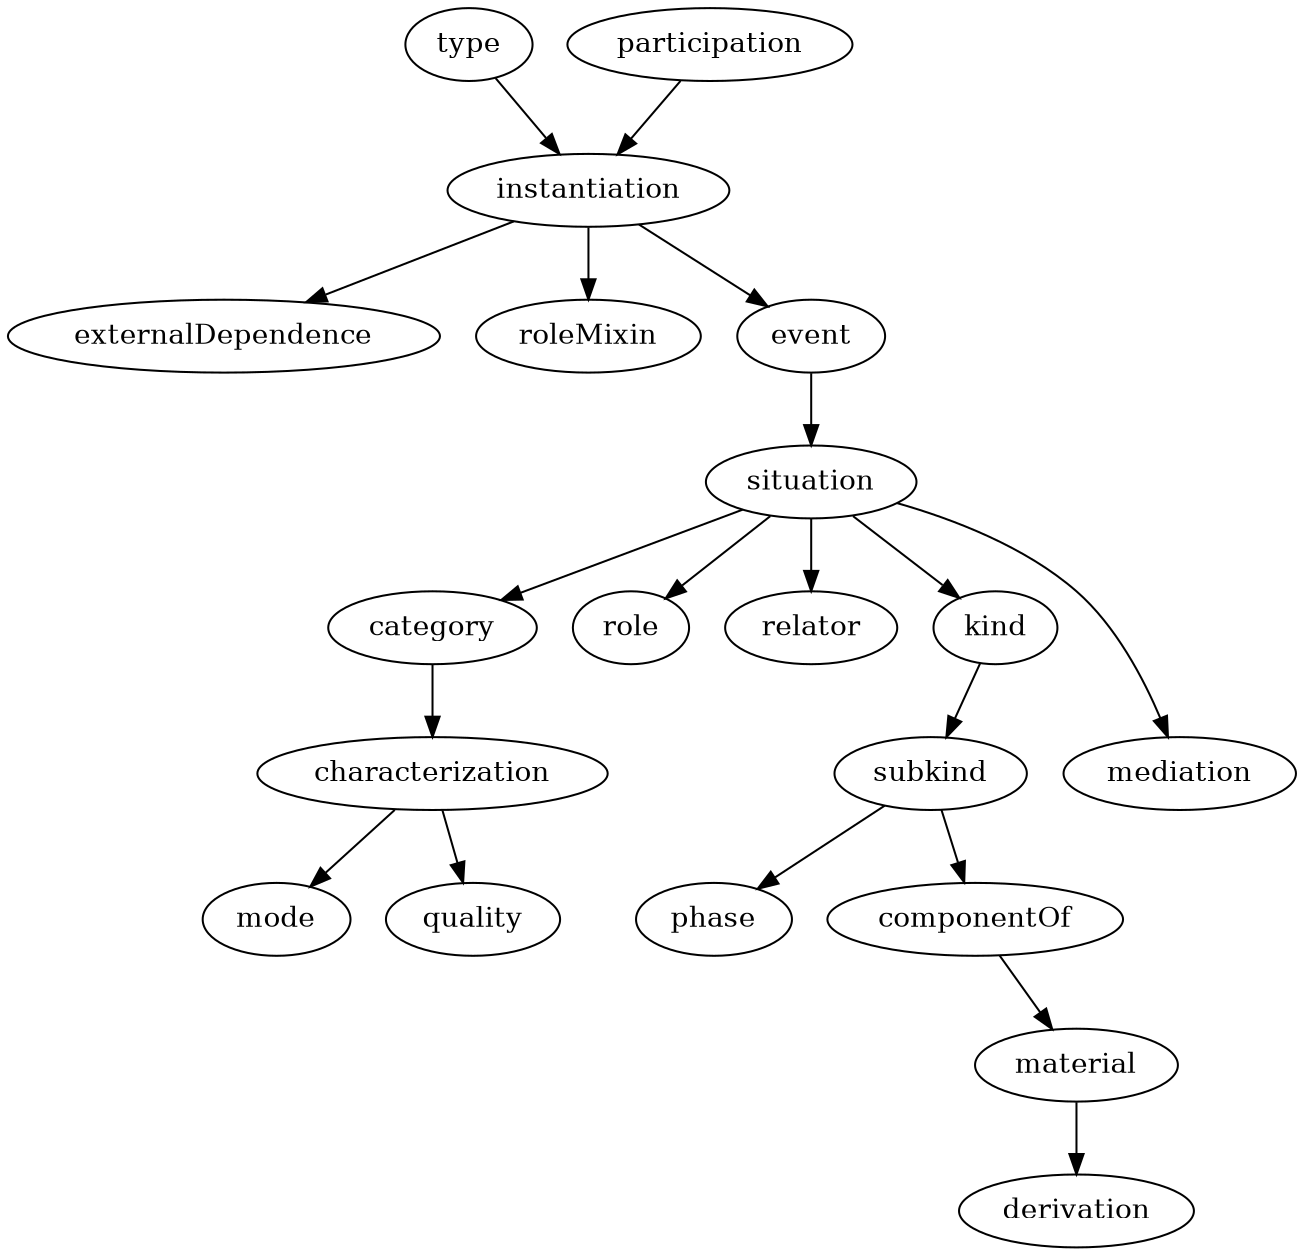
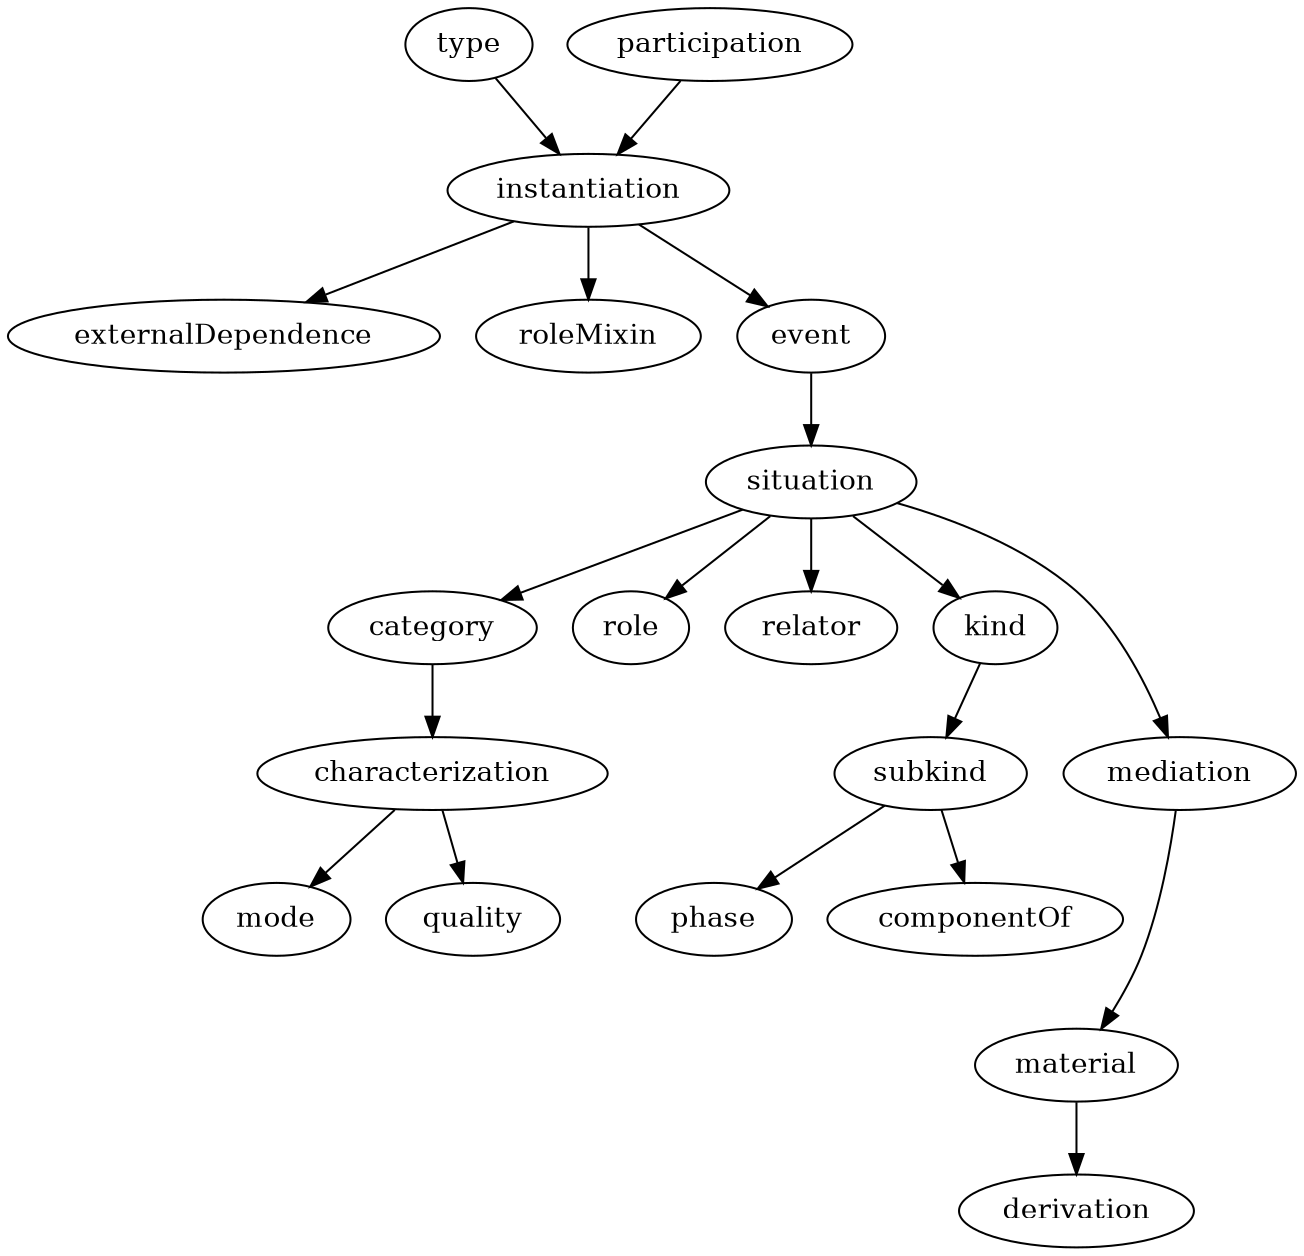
  strict digraph {
    type
    instantiation
    externalDependence
    roleMixin
    event
    participation
    situation
    category
    role
    relator
    kind
    mediation
    characterization
    subkind
    material
    mode
    quality
    phase
    componentOf
    derivation
    type -> instantiation
    instantiation -> externalDependence
    instantiation -> roleMixin
    instantiation -> event
    event -> situation
    participation -> instantiation
    situation -> category
    situation -> role
    situation -> relator
    situation -> kind
    situation -> mediation
    category -> characterization
    kind -> subkind
-   componentOf -> material
+   mediation -> material
    characterization -> mode
    characterization -> quality
    subkind -> phase
    subkind -> componentOf
    material -> derivation
  }
